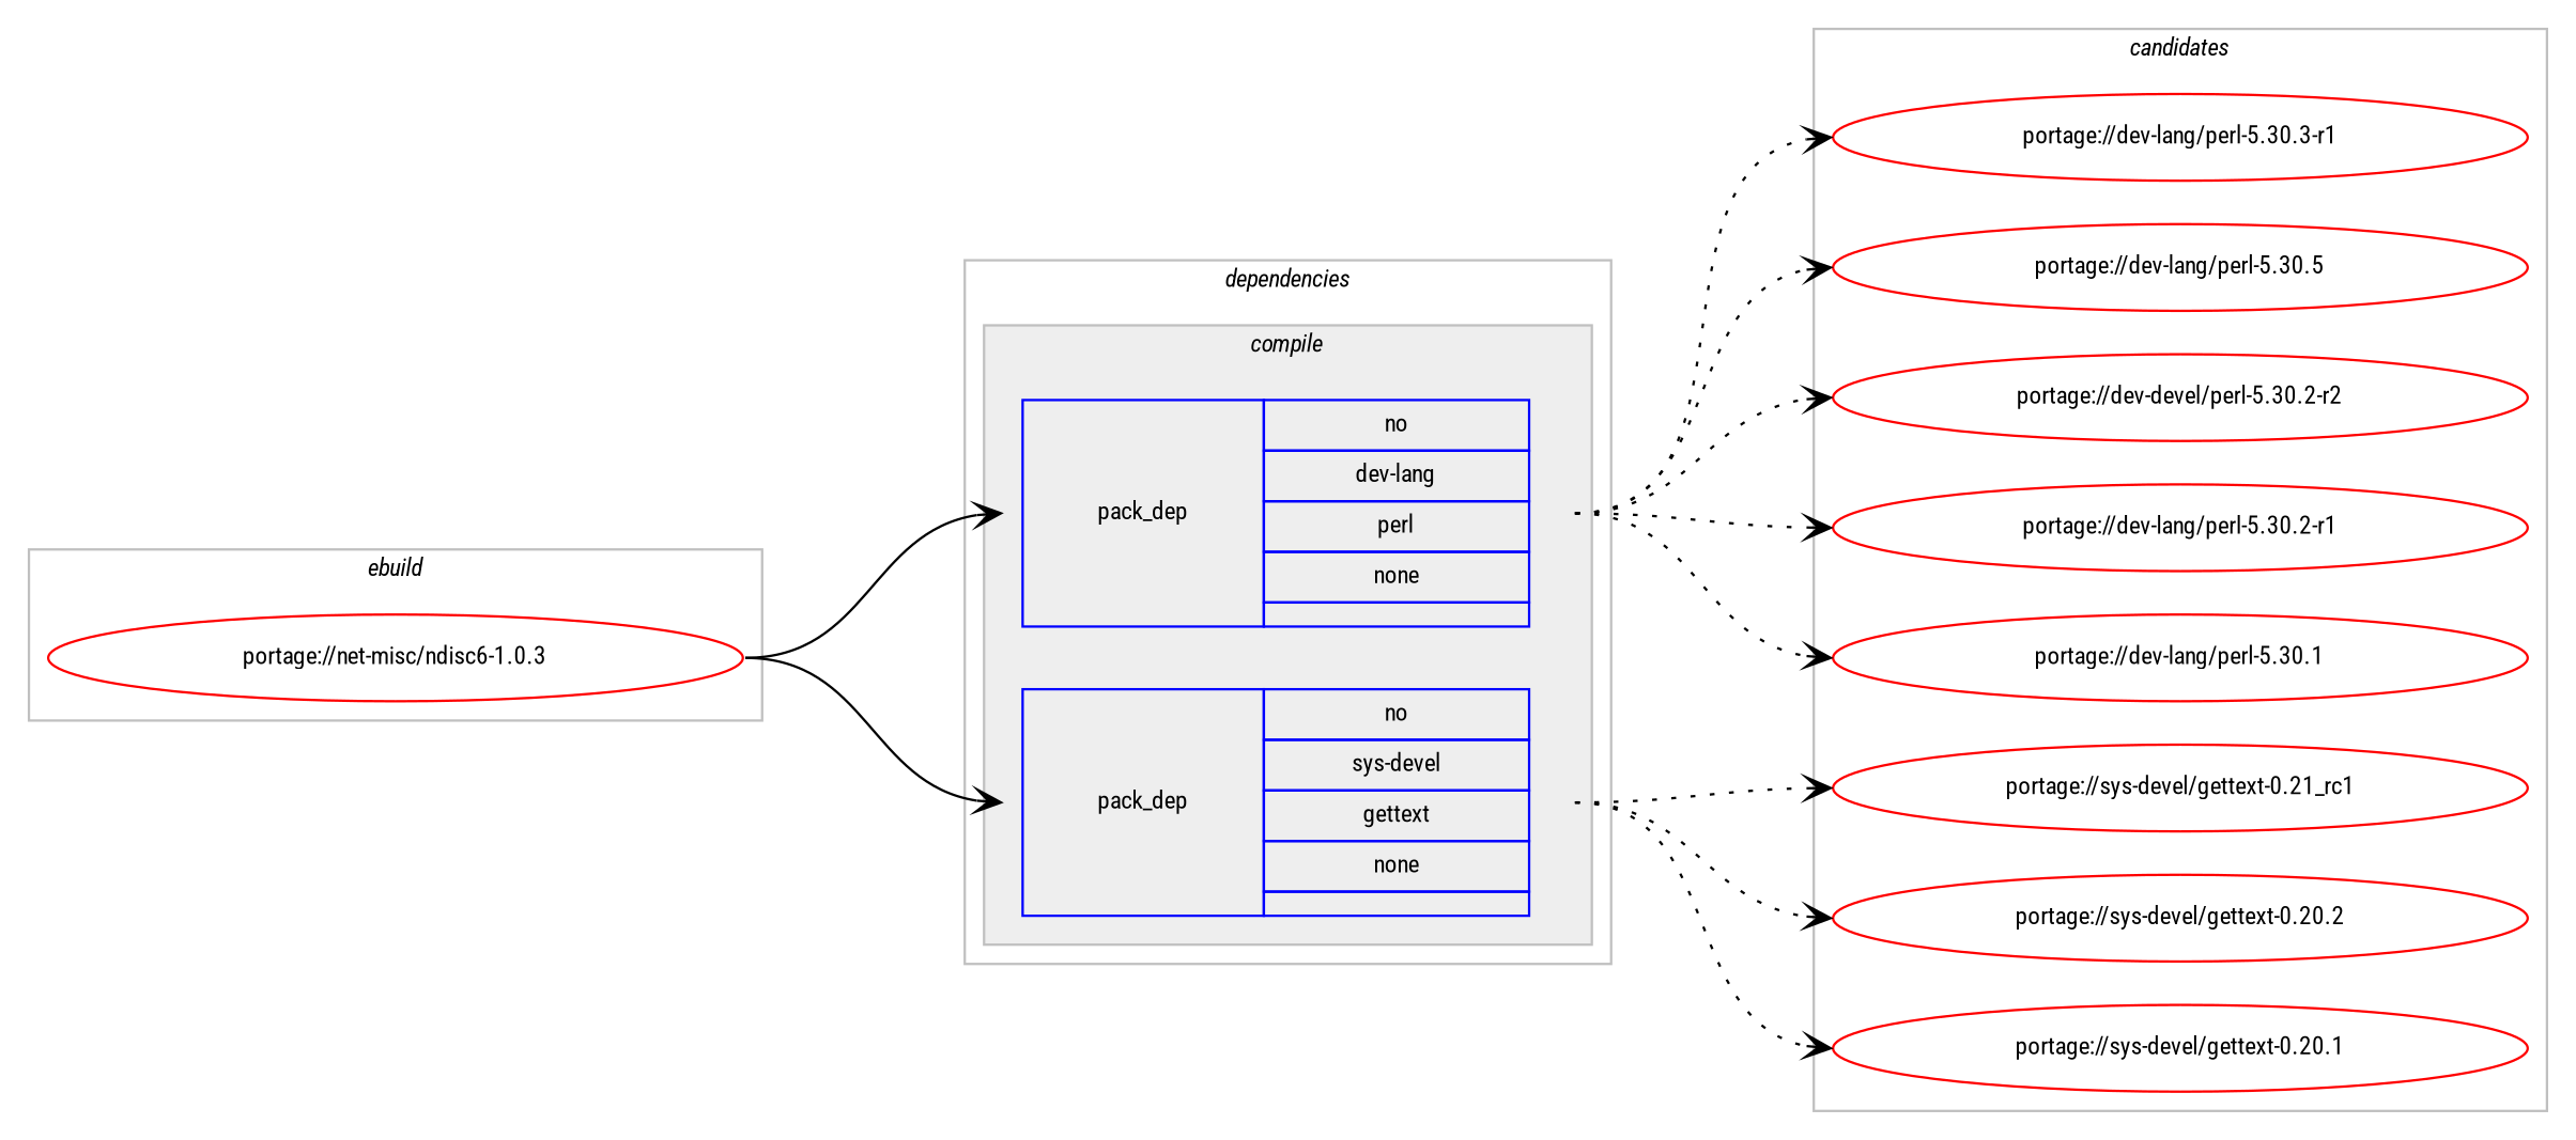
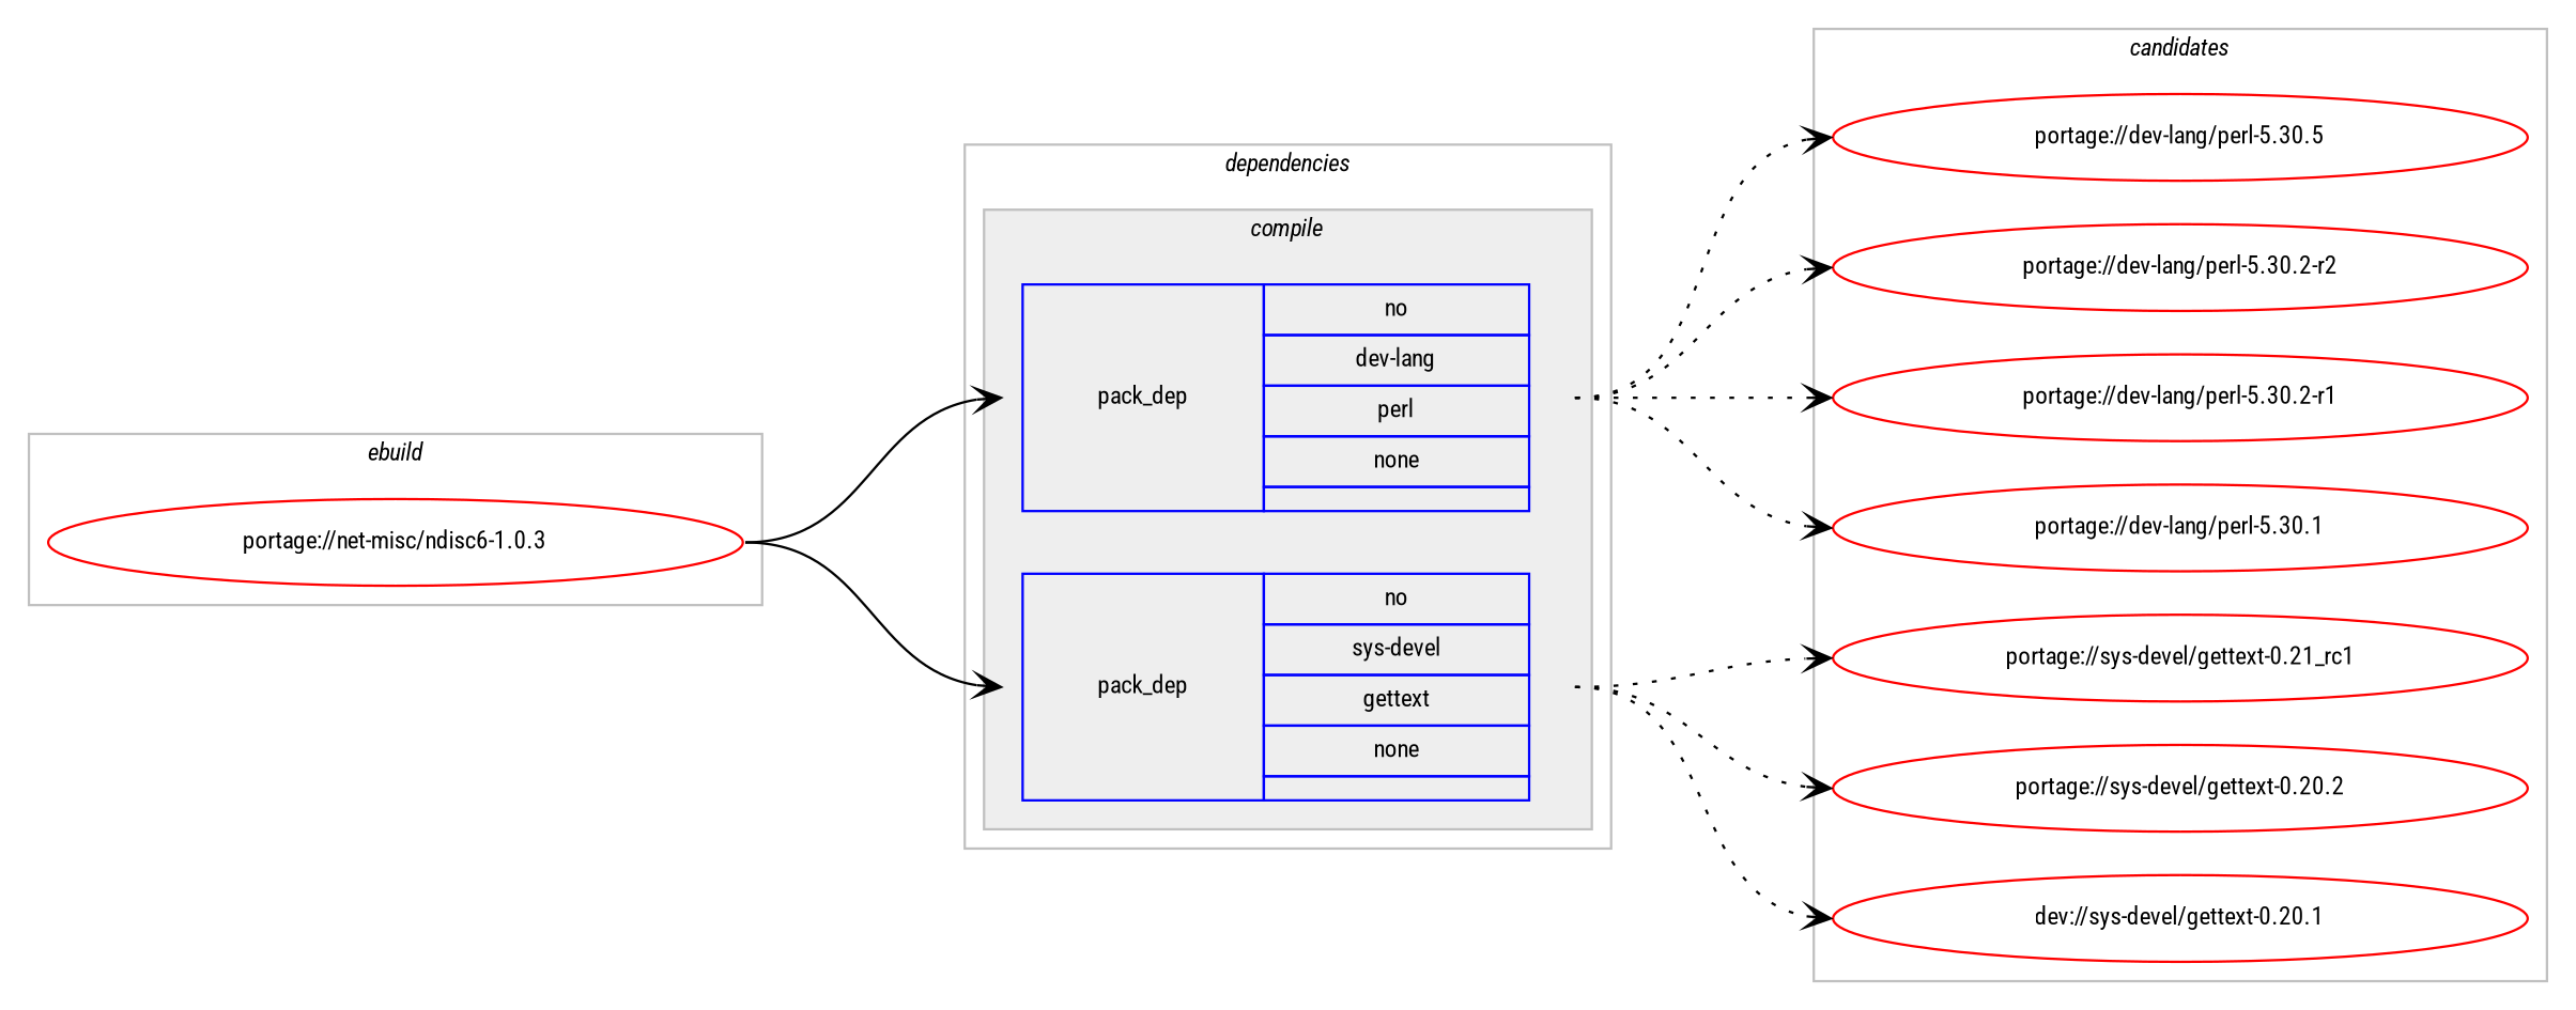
  digraph {
    compound=true
    concentrate=true
    fontname="Roboto Condensed"
    fontsize=10
    newrank=true
    rankdir=LR
    ranksep=1.5
    node [color=red fontname="Roboto Condensed" fontsize=10]
    edge [arrowhead=vee fontname="Roboto Condensed" headport=w style=dotted tailport=e weight=100]
    n1 [label="portage://net-misc/ndisc6-1.0.3" width=4]
    n2 [color=blue label=<<TABLE BORDER="0" CELLBORDER="1" CELLSPACING="0" CELLPADDING="4" WIDTH="220"><TR><TD ROWSPAN="6" CELLPADDING="30">pack_dep</TD></TR><TR><TD WIDTH="110">no</TD></TR><TR><TD>dev-lang</TD></TR><TR><TD>perl</TD></TR><TR><TD>none</TD></TR><TR><TD></TD></TR></TABLE>> shape=none]
    n3 [color=blue label=<<TABLE BORDER="0" CELLBORDER="1" CELLSPACING="0" CELLPADDING="4" WIDTH="220"><TR><TD ROWSPAN="6" CELLPADDING="30">pack_dep</TD></TR><TR><TD WIDTH="110">no</TD></TR><TR><TD>sys-devel</TD></TR><TR><TD>gettext</TD></TR><TR><TD>none</TD></TR><TR><TD></TD></TR></TABLE>> shape=none]
-   n4 [label="portage://dev-lang/perl-5.30.3-r1" width=4]
    n5 [label="portage://dev-lang/perl-5.30.5" width=4]
-   n6 [label="portage://dev-devel/perl-5.30.2-r2" width=4]
+   n6 [label="portage://dev-lang/perl-5.30.2-r2" width=4]
    n7 [label="portage://dev-lang/perl-5.30.2-r1" width=4]
    n8 [label="portage://dev-lang/perl-5.30.1" width=4]
    n9 [label="portage://sys-devel/gettext-0.21_rc1" width=4]
    n10 [label="portage://sys-devel/gettext-0.20.2" width=4]
-   n11 [label="portage://sys-devel/gettext-0.20.1" width=4]
+   n11 [label="dev://sys-devel/gettext-0.20.1" width=4]
    subgraph cluster_1 {
      color=gray
      label=<<i>ebuild</i>>
      rank=same
      n1
    }
    subgraph cluster_2 {
      color=gray
      label=<<i>dependencies</i>>
      subgraph cluster_3 {
        color=gray
        fillcolor="#eeeeee"
        label=<<i>compile</i>>
        style=filled
        subgraph sub_4 {
          color=gray
          fillcolor="#eeeeee"
          label=<<i>compile</i>>
          style=filled
          n2
        }
        subgraph sub_5 {
          color=gray
          fillcolor="#eeeeee"
          label=<<i>compile</i>>
          style=filled
          n3
        }
      }
      subgraph cluster_6 {
        color=gray
        fillcolor="#eeeeee"
        label=<<i>compile and run</i>>
        style=filled
      }
      subgraph cluster_7 {
        color=gray
        fillcolor="#eeeeee"
        label=<<i>run</i>>
        style=filled
      }
    }
    subgraph cluster_8 {
      color=gray
      label=<<i>candidates</i>>
      rank=same
      subgraph sub_9 {
        color=black
        label=<<i>candidates</i>>
        nodesep=1
        rank=same
-       n4
        n5
        n6
        n7
        n8
      }
      subgraph sub_10 {
        color=black
        label=<<i>candidates</i>>
        nodesep=1
        rank=same
        n9
        n10
        n11
      }
    }
    n1 -> n2 [style=solid weight=20]
    n1 -> n3 [style=solid weight=20]
-   n2 -> n4
    n2 -> n5
    n2 -> n6
    n2 -> n7
    n2 -> n8
    n3 -> n9
    n3 -> n10
    n3 -> n11
  }
